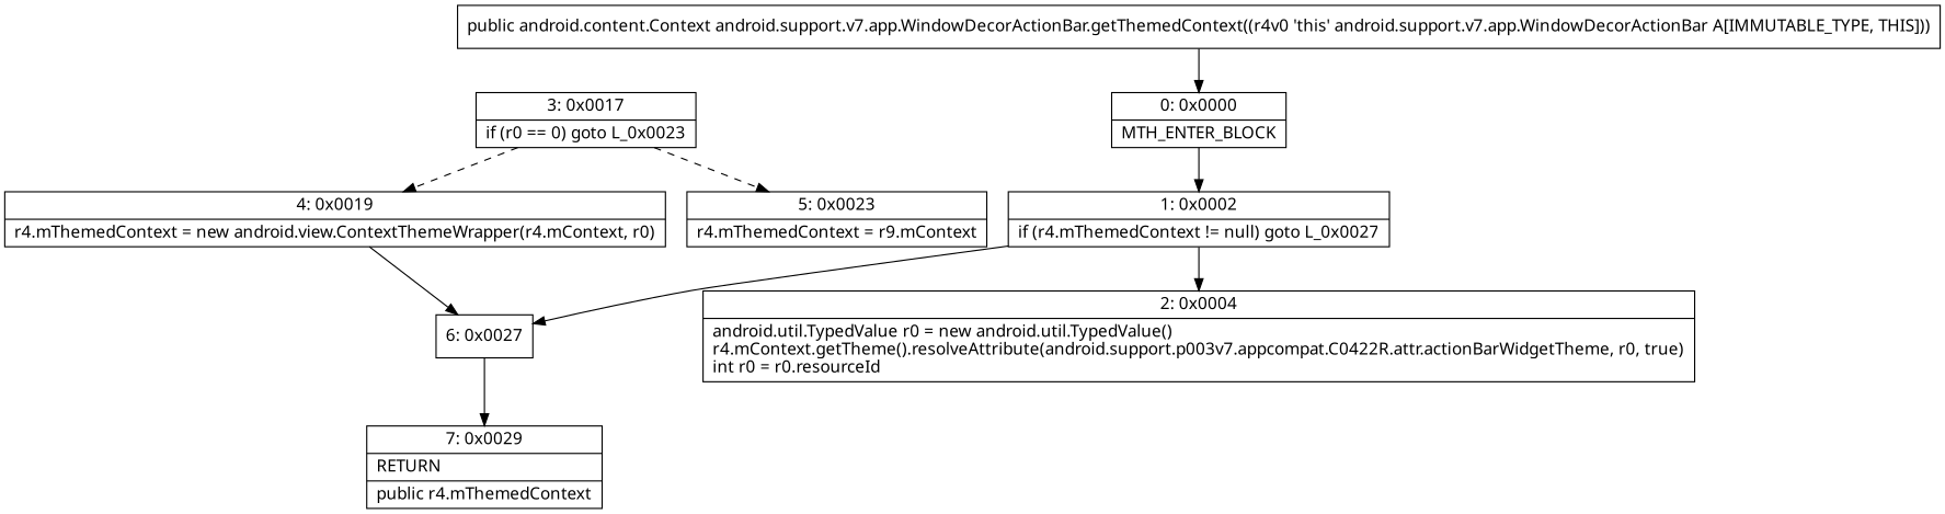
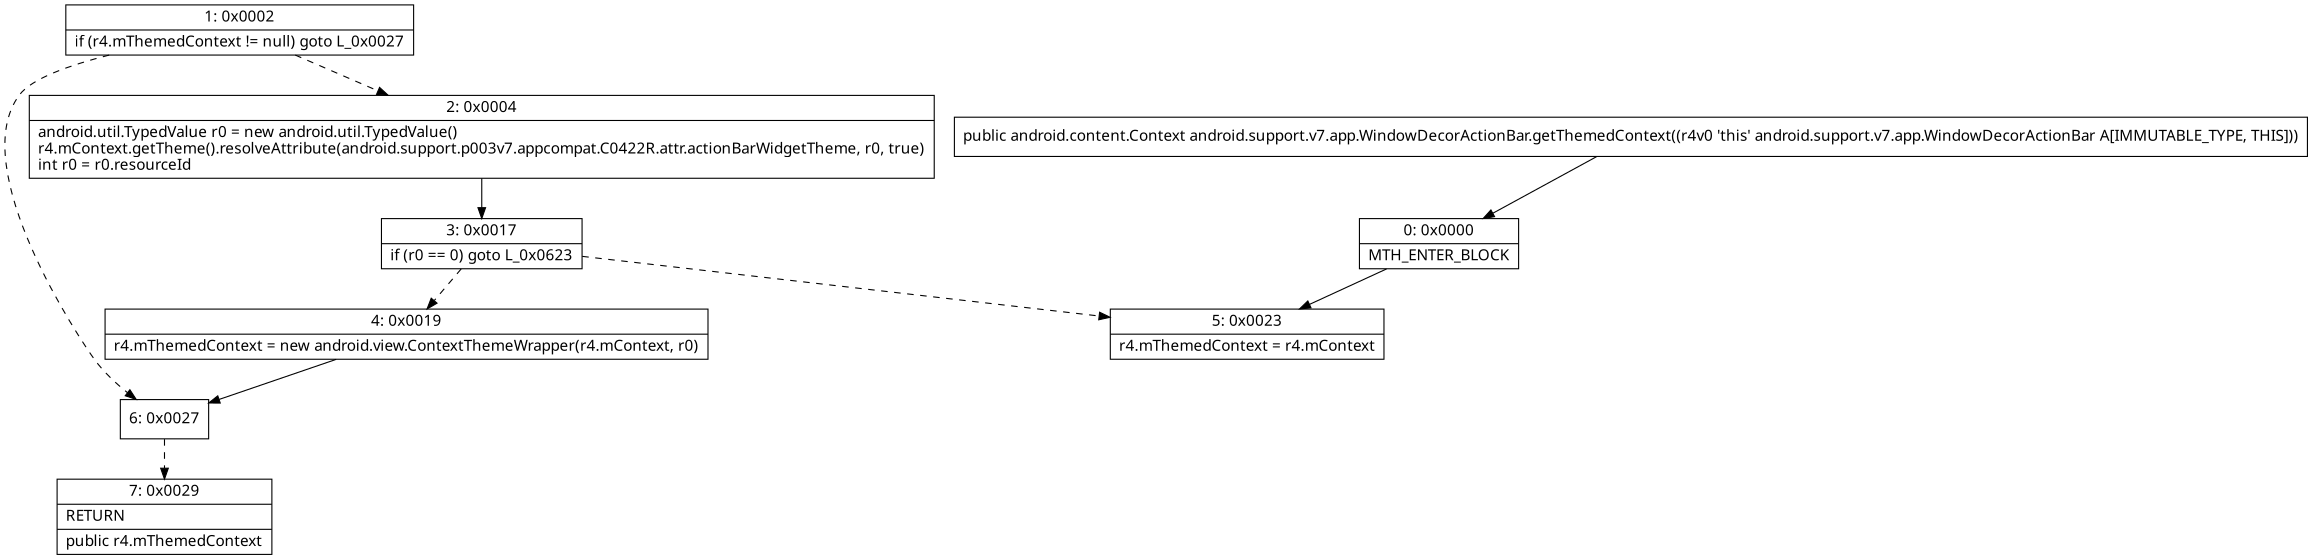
  digraph {
    fontname="Noto Sans"
    node [fontname="Noto Sans" shape=record]
    edge [fontname="Noto Sans"]
    n1 [label="{0\:\ 0x0000|MTH_ENTER_BLOCK\l}"]
    n2 [label="{1\:\ 0x0002|if (r4.mThemedContext != null) goto L_0x0027\l}"]
    n3 [label="{2\:\ 0x0004|android.util.TypedValue r0 = new android.util.TypedValue()\lr4.mContext.getTheme().resolveAttribute(android.support.p003v7.appcompat.C0422R.attr.actionBarWidgetTheme, r0, true)\lint r0 = r0.resourceId\l}"]
    n4 [label="{6\:\ 0x0027}"]
-   n5 [label="{3\:\ 0x0017|if (r0 == 0) goto L_0x0023\l}"]
+   n5 [label="{3\:\ 0x0017|if (r0 == 0) goto L_0x0623\l}"]
    n6 [label="{7\:\ 0x0029|RETURN\l|public r4.mThemedContext\l}"]
    n7 [label="{4\:\ 0x0019|r4.mThemedContext = new android.view.ContextThemeWrapper(r4.mContext, r0)\l}"]
-   n8 [label="{5\:\ 0x0023|r4.mThemedContext = r9.mContext\l}"]
+   n8 [label="{5\:\ 0x0023|r4.mThemedContext = r4.mContext\l}"]
    n9 [label="{public android.content.Context android.support.v7.app.WindowDecorActionBar.getThemedContext((r4v0 'this' android.support.v7.app.WindowDecorActionBar A[IMMUTABLE_TYPE, THIS])) }"]
-   n1 -> n2
-   n2 -> n3 [style=solid]
-   n2 -> n4
-   n4 -> n6
+   n1 -> n8
+   n2 -> n3 [style=dashed]
+   n2 -> n4 [style=dashed]
+   n3 -> n5
+   n4 -> n6 [style=dashed]
    n5 -> n7 [style=dashed]
    n5 -> n8 [style=dashed]
    n7 -> n4
    n9 -> n1
  }
